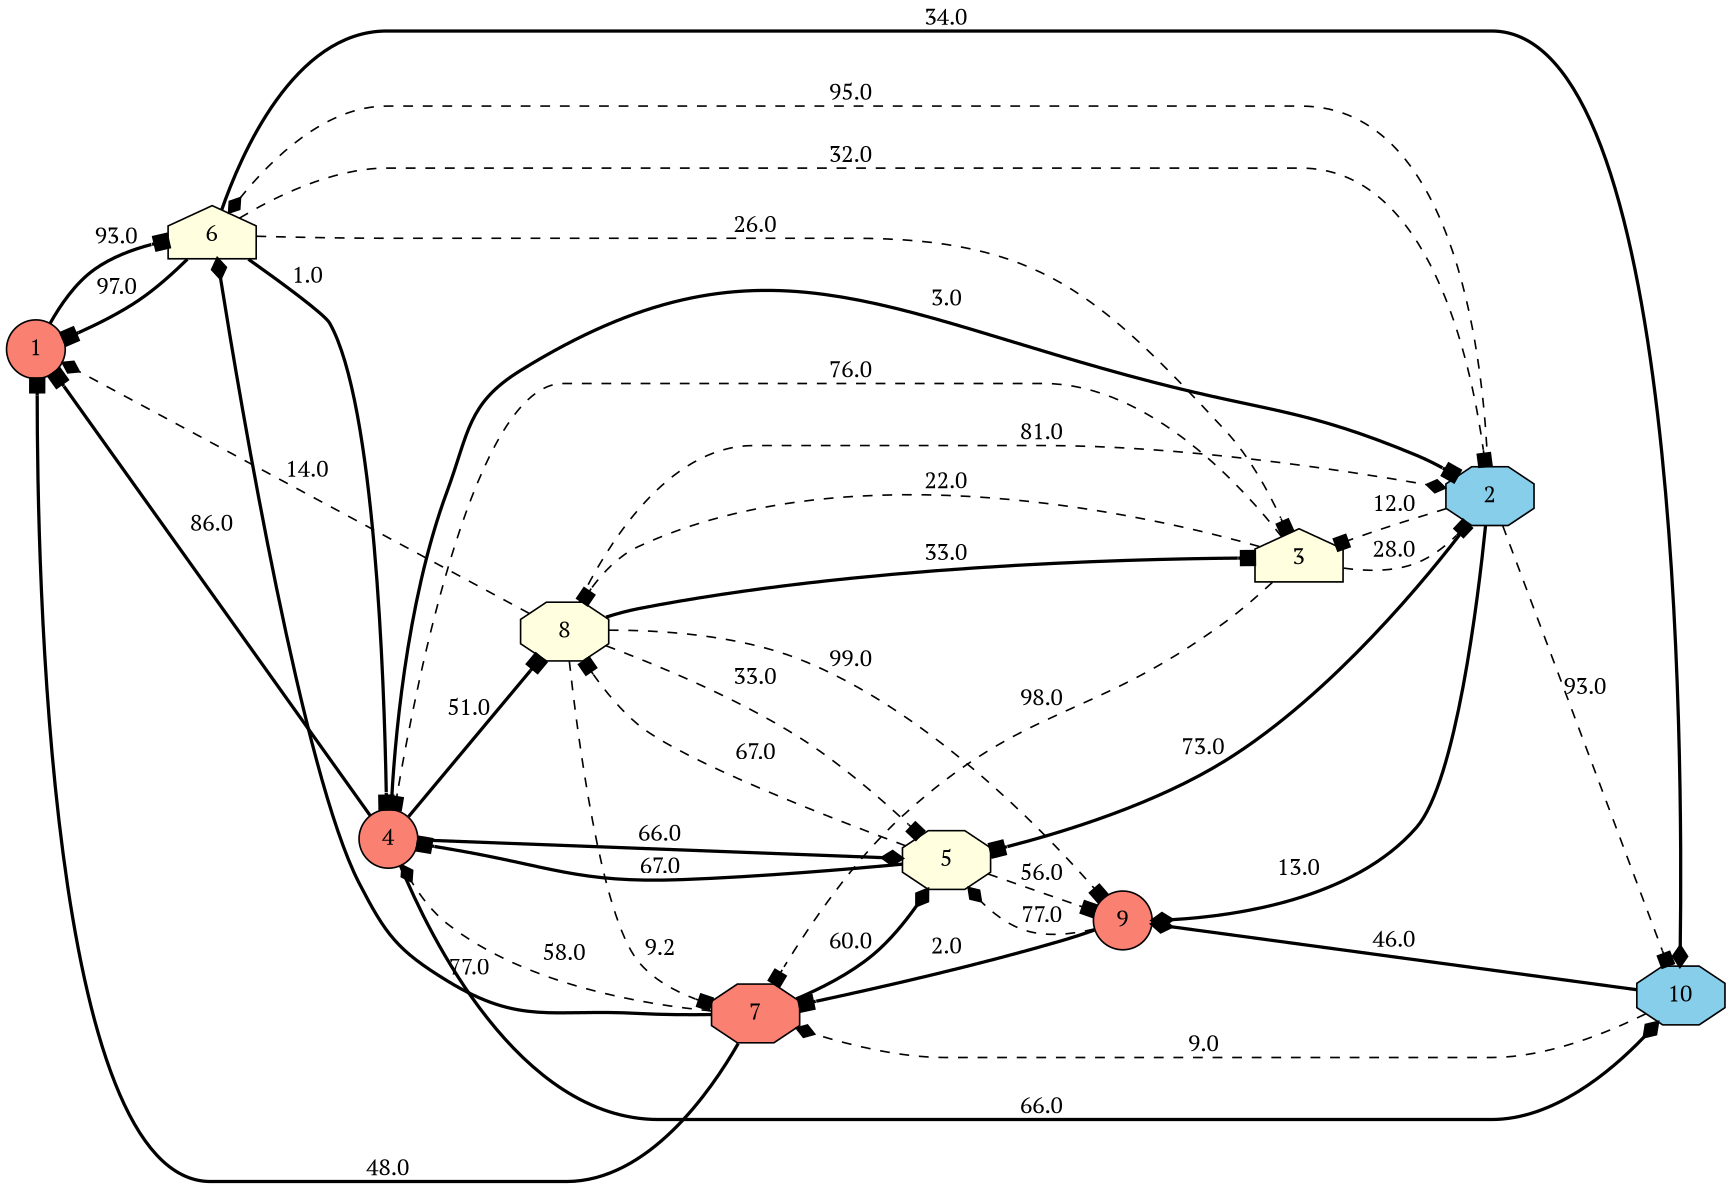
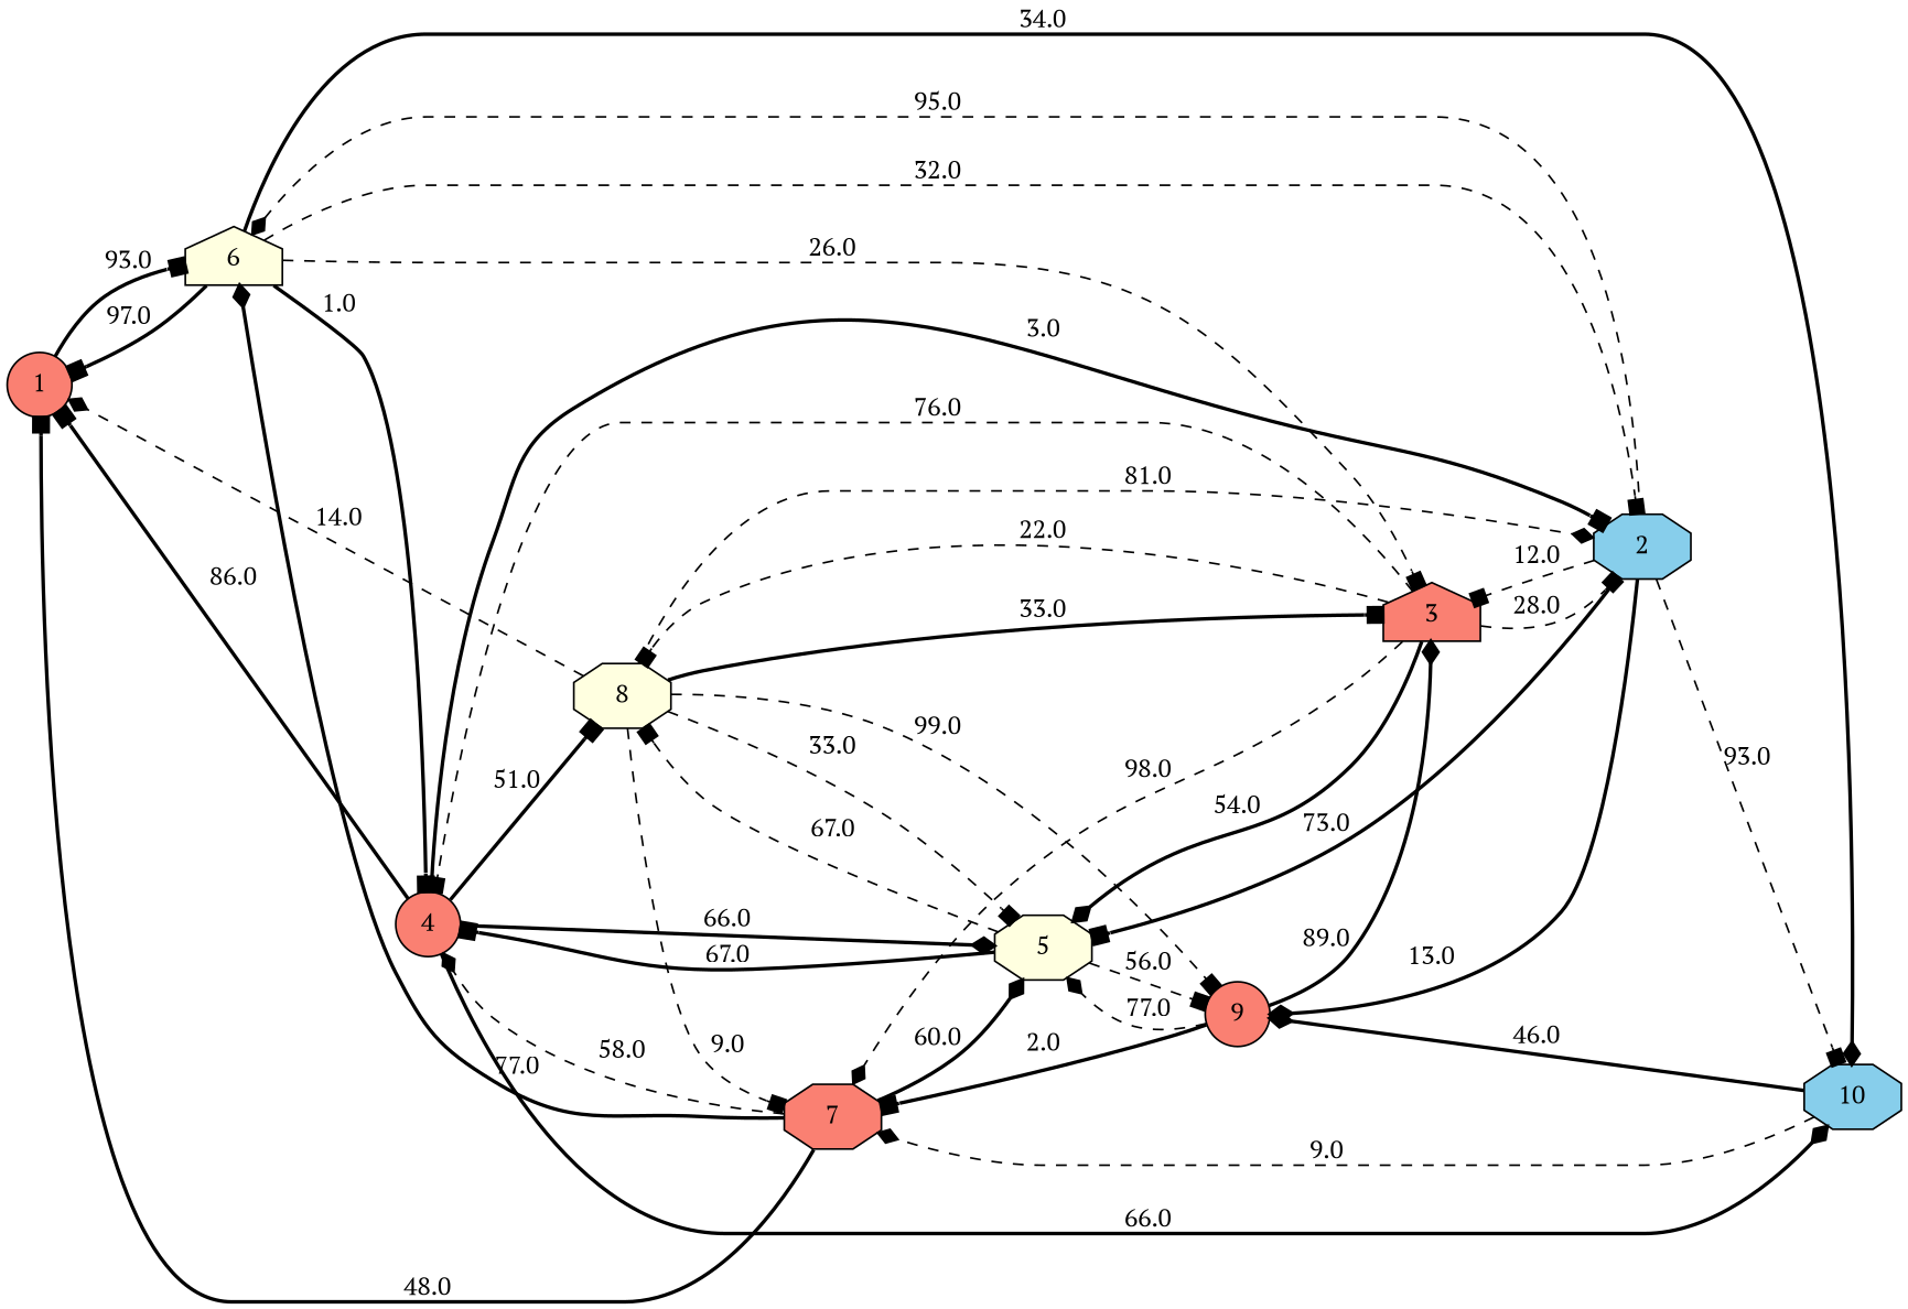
  strict digraph {
    fontname="PT Serif"
    rankdir=LR
    node [fillcolor=salmon fontname="PT Serif" shape=octagon style=filled]
    edge [arrowhead=box fontname="PT Serif" style=bold]
    n1 [label=1 shape=circle]
    n2 [fillcolor=lightyellow label=6 shape=house]
    n3 [fillcolor=skyblue label=2]
-   n4 [fillcolor=lightyellow label=3 shape=house]
+   n4 [label=3 shape=house]
    n5 [fillcolor=skyblue label=10]
    n6 [label=4 shape=circle]
    n7 [fillcolor=lightyellow label=5]
    n8 [label=9 shape=circle]
    n9 [label=7]
    n10 [fillcolor=lightyellow label=8]
    n1 -> n2 [label=93.0]
    n2 -> n1 [label=97.0]
    n2 -> n3 [label=32.0 style=dashed]
    n2 -> n4 [label=26.0 style=dashed]
    n2 -> n5 [arrowhead=diamond label=34.0]
    n2 -> n6 [label=1.0]
    n3 -> n2 [arrowhead=diamond label=95.0 style=dashed]
    n3 -> n4 [label=12.0 style=dashed]
    n3 -> n5 [label=93.0 style=dashed]
    n3 -> n7 [label=73.0]
    n3 -> n8 [arrowhead=diamond label=13.0]
    n4 -> n3 [label=28.0 style=dashed]
    n4 -> n6 [label=76.0 style=dashed]
-   n4 -> n9 [label=98.0 style=dashed]
+   n4 -> n7 [arrowhead=diamond label=54.0]
+   n4 -> n9 [arrowhead=diamond label=98.0 style=dashed]
    n4 -> n10 [label=22.0 style=dashed]
    n5 -> n8 [arrowhead=diamond label=46.0]
    n5 -> n9 [arrowhead=diamond label=9.0 style=dashed]
    n6 -> n1 [label=86.0]
    n6 -> n3 [label=3.0]
    n6 -> n5 [arrowhead=diamond label=66.0]
    n6 -> n7 [arrowhead=diamond label=66.0]
    n6 -> n10 [label=51.0]
    n7 -> n6 [label=67.0]
    n7 -> n8 [label=56.0 style=dashed]
    n7 -> n10 [label=67.0 style=dashed]
+   n8 -> n4 [arrowhead=diamond label=89.0]
    n8 -> n7 [arrowhead=diamond label=77.0 style=dashed]
    n8 -> n9 [label=2.0]
    n9 -> n1 [label=48.0]
    n9 -> n2 [arrowhead=diamond label=77.0]
    n9 -> n6 [arrowhead=diamond label=58.0 style=dashed]
    n9 -> n7 [arrowhead=diamond label=60.0]
    n10 -> n1 [arrowhead=diamond label=14.0 style=dashed]
    n10 -> n3 [arrowhead=diamond label=81.0 style=dashed]
    n10 -> n4 [label=33.0]
    n10 -> n7 [label=33.0 style=dashed]
    n10 -> n8 [label=99.0 style=dashed]
-   n10 -> n9 [label=9.2 style=dashed]
+   n10 -> n9 [label=9.0 style=dashed]
  }
